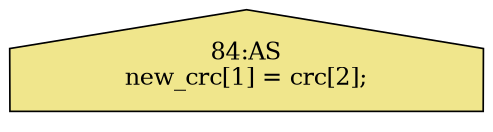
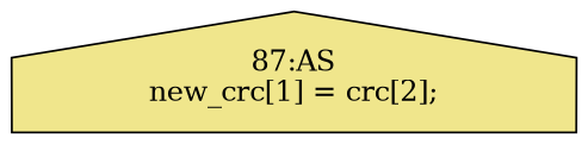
  strict digraph {
    rankdir=LR
-   n1 [ast="<pyverilog.vparser.ast.Assign object at 0x7f1e241df810>" def_var="['new_crc']" fillcolor=khaki label="84:AS\nnew_crc[1] = crc[2];" statements="[]" style=filled typ=Assign use_var="['crc']" shape=house]
+   n1 [ast="<pyverilog.vparser.ast.Assign object at 0x7f1e241df810>" def_var="['new_crc']" fillcolor=khaki label="87:AS\nnew_crc[1] = crc[2];" statements="[]" style=filled typ=Assign use_var="['crc']" shape=house]
  }
